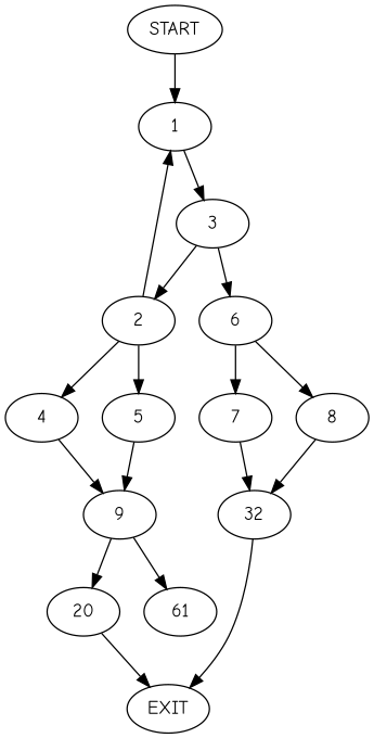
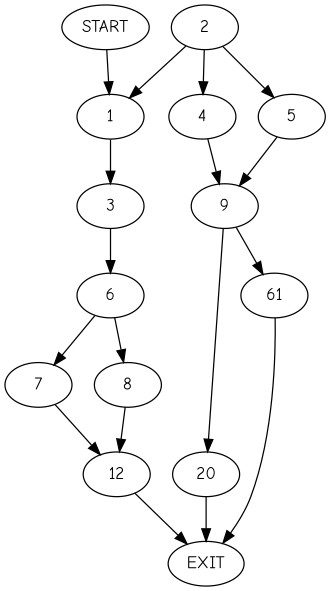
  digraph {
    fontname="Comic Neue"
    node [fontname="Comic Neue"]
    edge [fontname="Comic Neue"]
    n1 [label=START]
    1
    3
    n4 [label=EXIT]
    2
    4
    5
    6
    9
    7
    8
    n12 [label=20]
    n13 [label=61]
-   12 [label=32]
+   12
    n1 -> 1
    1 -> 3
-   3 -> 2
    3 -> 6
    2 -> 1
    2 -> 4
    2 -> 5
    4 -> 9
    5 -> 9
    6 -> 7
    6 -> 8
    9 -> n12
    9 -> n13
    7 -> 12
    8 -> 12
    n12 -> n4
+   n13 -> n4
    12 -> n4
  }
